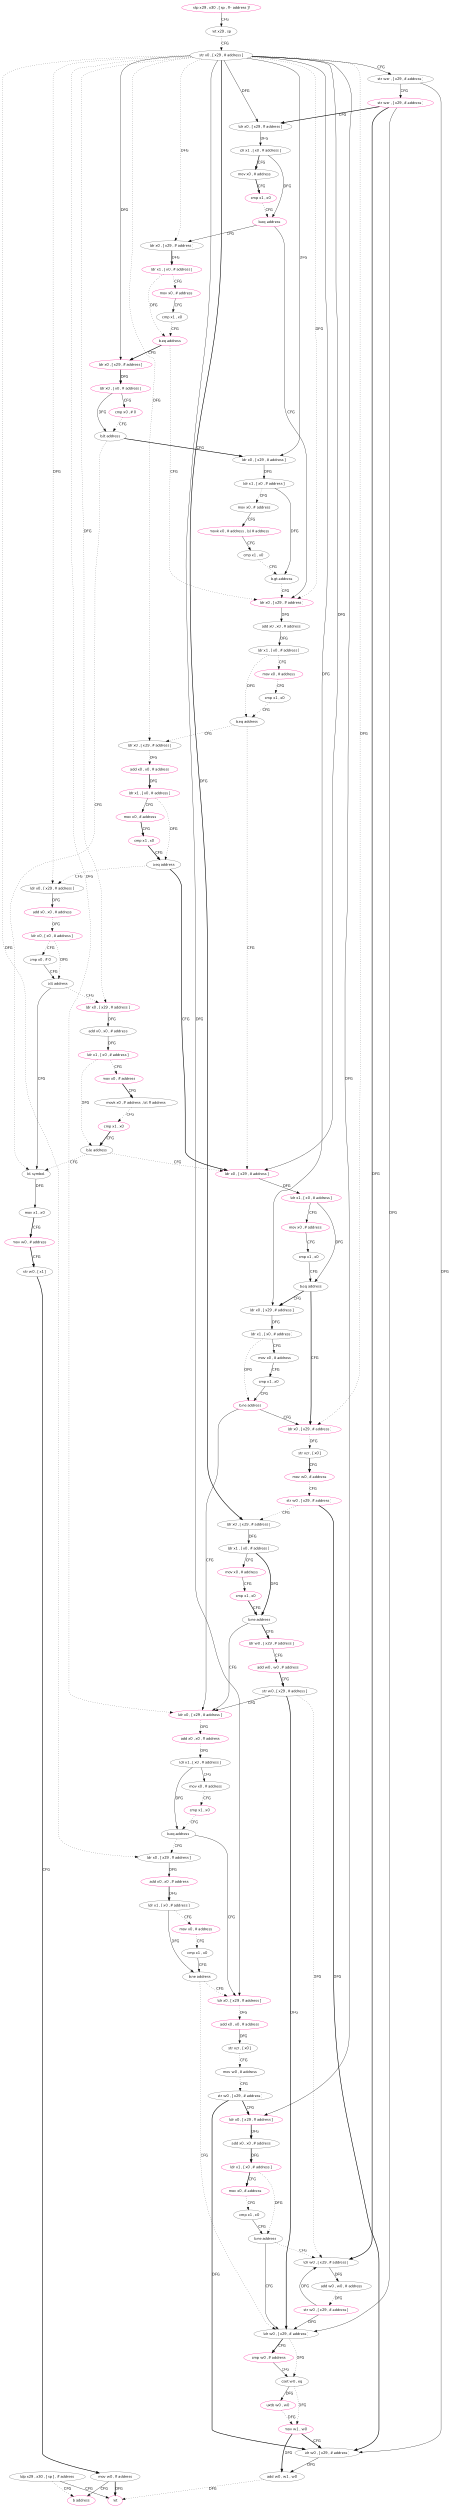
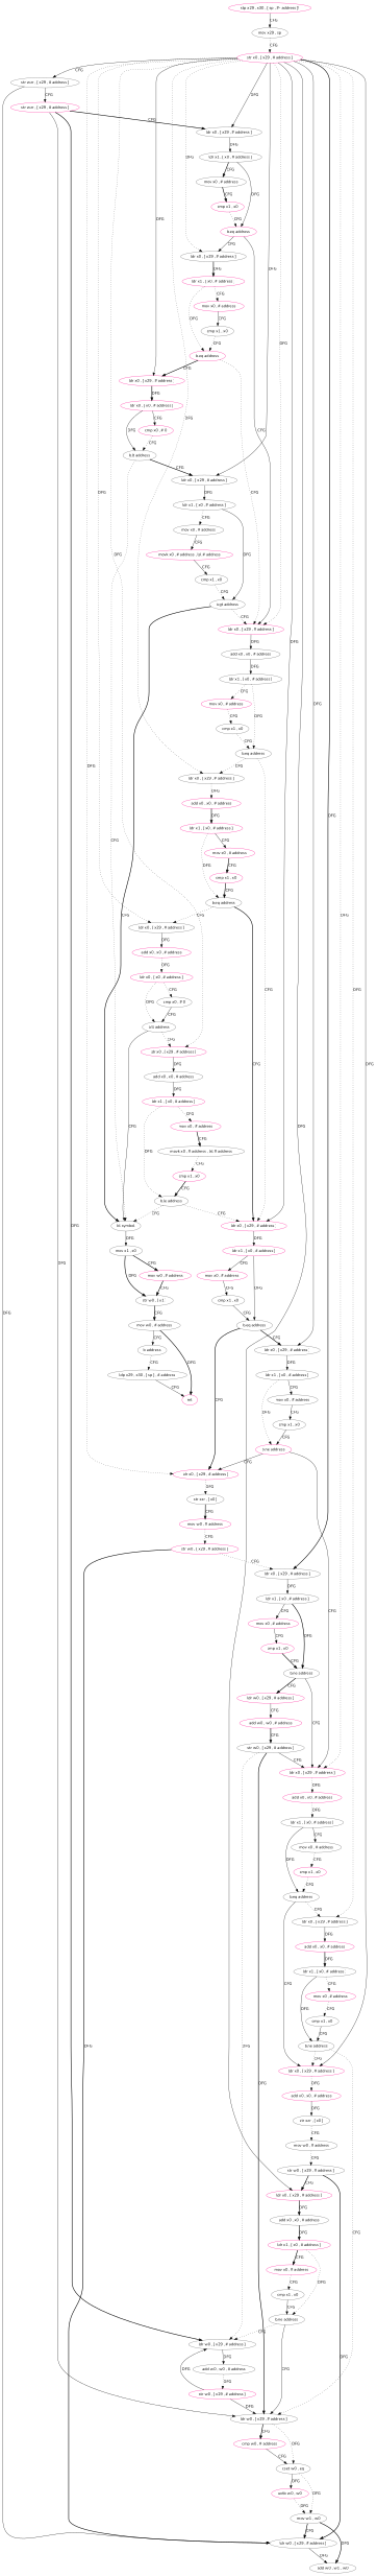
  digraph {
    fontname=Nunito
    node [color=gray40 fontname=Nunito]
    edge [fontname=Nunito style=solid]
    n1 [color=deeppink label="stp x29 , x30 , [ sp , #- address ]!"]
-   n2 [label="ret x29 , sp"]
-   n3 [label="str x0 , [ x29 , # address ]"]
+   n2 [label="mov x29 , sp"]
+   n3 [color=deeppink label="str x0 , [ x29 , # address ]"]
    n4 [label="str wzr , [ x29 , # address ]"]
    n5 [label="ldr x0 , [ x29 , # address ]"]
    n6 [color=deeppink label="ldr x0 , [ x29 , # address ]"]
    n7 [label="ldr x0 , [ x29 , # address ]"]
    n8 [color=deeppink label="ldr x0 , [ x29 , # address ]"]
    n9 [label="ldr x0 , [ x29 , # address ]"]
    n10 [color=deeppink label="ldr x0 , [ x29 , # address ]"]
    n11 [color=deeppink label="ldr x0 , [ x29 , # address ]"]
    n12 [label="ldr x0 , [ x29 , # address ]"]
    n13 [label="ldr x0 , [ x29 , # address ]"]
    n14 [label="ldr x0 , [ x29 , # address ]"]
    n15 [label="ldr x0 , [ x29 , # address ]"]
    n16 [color=deeppink label="ldr x0 , [ x29 , # address ]"]
    n17 [color=deeppink label="ldr x0 , [ x29 , # address ]"]
    n18 [color=deeppink label="ldr x0 , [ x29 , # address ]"]
    n19 [label="ldr x0 , [ x29 , # address ]"]
    n20 [color=deeppink label="ldr x0 , [ x29 , # address ]"]
    n21 [color=deeppink label="str wzr , [ x29 , # address ]"]
    n22 [label="ldr w0 , [ x29 , # address ]"]
    n23 [label="ldr x1 , [ x0 , # address ]"]
    n24 [label="add x0 , x0 , # address"]
    n25 [color=deeppink label="ldr x1 , [ x0 , # address ]"]
    n26 [color=deeppink label="ldr x1 , [ x0 , # address ]"]
    n27 [color=deeppink label="add x0 , x0 , # address"]
    n28 [color=deeppink label="ldr x0 , [ x0 , # address ]"]
    n29 [label="str xzr , [ x0 ]"]
    n30 [label="ldr x1 , [ x0 , # address ]"]
    n31 [color=deeppink label="add x0 , x0 , # address"]
    n32 [label="ldr x1 , [ x0 , # address ]"]
    n33 [label="ldr x1 , [ x0 , # address ]"]
    n34 [color=deeppink label="add x0 , x0 , # address"]
    n35 [label="add x0 , x0 , # address"]
    n36 [color=deeppink label="add x0 , x0 , # address"]
    n37 [color=deeppink label="add x0 , x0 , # address"]
    n38 [label="add x0 , x0 , # address"]
    n39 [label="ldr w0 , [ x29 , # address ]"]
    n40 [label="ldr w0 , [ x29 , # address ]"]
    n41 [label="add w0 , w1 , w0"]
    n42 [color=deeppink label="cmp w0 , # address"]
    n43 [label="cset w0 , eq"]
    n44 [label="add w0 , w0 , # address"]
    n45 [label="mov x0 , # address"]
    n46 [color=deeppink label="b.eq address"]
    n47 [color=deeppink label="cmp x1 , x0"]
    n48 [label="ldr x1 , [ x0 , # address ]"]
    n49 [color=deeppink label="mov x0 , # address"]
    n50 [color=deeppink label="b.eq address"]
    n51 [color=deeppink label="mov x0 , # address"]
    n52 [label="b.eq address"]
    n53 [label="cmp x1 , x0"]
    n54 [color=deeppink label="mov x0 , # address"]
    n55 [label="b.eq address"]
    n56 [color=deeppink label="ldr x1 , [ x0 , # address ]"]
    n57 [label="cmp x1 , x0"]
    n58 [color=deeppink label="cmp x0 , # 0"]
    n59 [label="b.lt address"]
    n60 [label="cmp x1 , x0"]
    n61 [color=deeppink label="mov w0 , # address"]
    n62 [label="mov x0 , # address"]
    n63 [color=deeppink label="b.ne address"]
    n64 [color=deeppink label="mov x0 , # address"]
    n65 [label="b.eq address"]
    n66 [color=deeppink label="cmp x1 , x0"]
    n67 [color=deeppink label="ldr x0 , [ x0 , # address ]"]
    n68 [label="bl symbol"]
    n69 [label="mov x1 , x0"]
    n70 [color=deeppink label="mov w0 , # address"]
    n71 [label="str w0 , [ x1 ]"]
    n72 [label="mov x0 , # address"]
    n73 [label="b.gt address"]
    n74 [color=deeppink label="str w0 , [ x29 , # address ]"]
    n75 [color=deeppink label="mov x0 , # address"]
    n76 [label="b.ne address"]
    n77 [color=deeppink label="cmp x1 , x0"]
    n78 [color=deeppink label="ldr w0 , [ x29 , # address ]"]
    n79 [color=deeppink label="add w0 , w0 , # address"]
    n80 [label="ldr x1 , [ x0 , # address ]"]
    n81 [label="str w0 , [ x29 , # address ]"]
    n82 [label="cmp x1 , x0"]
    n83 [label="cmp x0 , # 0"]
    n84 [label="b.lt address"]
    n85 [color=deeppink label="ldr x1 , [ x0 , # address ]"]
    n86 [label="mov w0 , # address"]
-   n87 [color=deeppink label="b address"]
+   n87 [label="b address"]
    n88 [color=deeppink label=ret]
    n89 [label="ldp x29 , x30 , [ sp ] , # address"]
    n90 [color=deeppink label="movk x0 , # address , lsl # address"]
    n91 [label="cmp x1 , x0"]
    n92 [label="mov x0 , # address"]
    n93 [label="b.eq address"]
    n94 [color=deeppink label="cmp x1 , x0"]
    n95 [label="str xzr , [ x0 ]"]
    n96 [label="ldr x1 , [ x0 , # address ]"]
    n97 [color=deeppink label="mov x0 , # address"]
    n98 [label="b.le address"]
    n99 [label="movk x0 , # address , lsl # address"]
    n100 [color=deeppink label="cmp x1 , x0"]
    n101 [label="mov w0 , # address"]
    n102 [label="str w0 , [ x29 , # address ]"]
    n103 [color=deeppink label="ldr x1 , [ x0 , # address ]"]
    n104 [color=deeppink label="mov x0 , # address"]
    n105 [label="b.ne address"]
    n106 [label="cmp x1 , x0"]
    n107 [color=deeppink label="uxtb w0 , w0"]
-   n108 [color=deeppink label="mov w1 , w0"]
+   n108 [label="mov w1 , w0"]
    n109 [color=deeppink label="str w0 , [ x29 , # address ]"]
    n110 [color=deeppink label="mov x0 , # address"]
    n111 [label="b.ne address"]
    n112 [label="cmp x1 , x0"]
    n1 -> n2 [label=CFG]
    n2 -> n3 [label=CFG style=dotted]
    n3 -> n4 [label=CFG]
    n3 -> n5 [label=DFG]
    n3 -> n6 [label=DFG style=dotted]
    n3 -> n7 [label=DFG style=dotted]
    n3 -> n8 [label=DFG]
    n3 -> n9 [label=DFG style=dotted]
    n3 -> n10 [label=DFG]
    n3 -> n11 [label=DFG style=dotted]
    n3 -> n12 [label=DFG]
    n3 -> n13 [label=DFG style=dotted]
    n3 -> n14 [label=DFG]
    n3 -> n15 [label=DFG style=bold]
    n3 -> n16 [label=DFG style=dotted]
    n3 -> n17 [label=DFG style=dotted]
    n3 -> n18 [label=DFG]
    n3 -> n19 [label=DFG style=dotted]
    n3 -> n20 [label=DFG]
    n4 -> n21 [label=CFG]
    n4 -> n22 [label=DFG]
    n5 -> n23 [label=DFG]
    n6 -> n24 [label=DFG]
    n7 -> n25 [label=DFG style=bold]
    n8 -> n26 [label=DFG]
    n9 -> n27 [label=DFG style=dotted]
    n10 -> n28 [label=DFG style=bold]
    n11 -> n29 [label=DFG style=dotted]
    n12 -> n30 [label=DFG]
    n13 -> n31 [label=DFG]
    n14 -> n32 [label=DFG]
    n15 -> n33 [label=DFG]
    n16 -> n34 [label=DFG style=dotted]
    n17 -> n35 [label=DFG]
    n18 -> n36 [label=DFG style=dotted]
    n19 -> n37 [label=DFG]
    n20 -> n38 [label=DFG style=bold]
    n21 -> n5 [label=CFG style=bold]
    n21 -> n39 [label=DFG]
    n21 -> n40 [label=DFG style=bold]
    n22 -> n41 [label=DFG]
    n23 -> n45 [label=CFG style=bold]
    n23 -> n46 [label=DFG]
    n24 -> n48 [label=DFG]
    n25 -> n49 [label=CFG style=dotted]
    n25 -> n50 [label=DFG style=dotted]
    n26 -> n54 [label=CFG]
    n26 -> n55 [label=DFG]
    n27 -> n56 [label=DFG style=bold]
    n28 -> n58 [label=CFG]
    n28 -> n59 [label=DFG]
    n29 -> n61 [label=CFG style=bold]
    n30 -> n62 [label=CFG]
    n30 -> n63 [label=DFG style=dotted]
    n31 -> n67 [label=DFG style=dotted]
    n32 -> n72 [label=CFG style=dotted]
    n32 -> n73 [label=DFG]
    n33 -> n75 [label=CFG]
    n33 -> n76 [label=DFG style=bold]
    n34 -> n80 [label=DFG style=dotted]
    n35 -> n85 [label=DFG]
    n36 -> n95 [label=DFG]
    n37 -> n96 [label=DFG style=bold]
    n38 -> n103 [label=DFG style=bold]
    n39 -> n42 [label=CFG style=bold]
    n39 -> n43 [label=DFG style=dotted]
    n40 -> n44 [label=DFG]
-   n41 -> n88 [label=DFG style=dotted]
    n42 -> n43 [label=CFG]
    n43 -> n107 [label=DFG]
    n43 -> n108 [label=DFG style=dotted]
    n44 -> n109 [label=DFG style=dotted]
    n45 -> n47 [label=CFG style=bold]
    n46 -> n6 [label=CFG]
    n46 -> n7 [label=CFG]
    n47 -> n46 [label=CFG style=dotted]
    n48 -> n51 [label=CFG style=dotted]
    n48 -> n52 [label=DFG style=dotted]
    n49 -> n57 [label=CFG]
    n50 -> n6 [label=CFG style=dotted]
    n50 -> n10 [label=CFG style=bold]
    n51 -> n53 [label=CFG style=dotted]
    n52 -> n8 [label=CFG style=dotted]
    n52 -> n9 [label=CFG style=dotted]
    n53 -> n52 [label=CFG style=dotted]
    n54 -> n60 [label=CFG]
    n55 -> n11 [label=CFG style=bold]
    n55 -> n12 [label=CFG style=bold]
    n56 -> n64 [label=CFG]
    n56 -> n65 [label=DFG style=dotted]
    n57 -> n50 [label=CFG style=dotted]
    n58 -> n59 [label=CFG style=dotted]
    n59 -> n14 [label=CFG style=bold]
    n59 -> n68 [label=CFG style=dotted]
    n60 -> n55 [label=CFG]
    n61 -> n74 [label=CFG style=dotted]
    n62 -> n82 [label=CFG]
    n63 -> n11 [label=CFG]
    n63 -> n16 [label=CFG]
    n64 -> n66 [label=CFG style=bold]
    n65 -> n8 [label=CFG style=bold]
    n65 -> n13 [label=CFG style=dotted]
    n66 -> n65 [label=CFG style=bold]
    n67 -> n83 [label=CFG style=dotted]
    n67 -> n84 [label=DFG style=dotted]
    n68 -> n69 [label=DFG]
    n69 -> n70 [label=CFG style=bold]
+   n69 -> n71 [label=DFG style=bold]
    n70 -> n71 [label=CFG style=bold]
    n71 -> n86 [label=CFG style=bold]
    n72 -> n90 [label=CFG]
    n73 -> n6 [label=CFG style=dotted]
+   n73 -> n68 [label=CFG style=bold]
    n74 -> n15 [label=CFG style=dotted]
    n74 -> n22 [label=DFG style=bold]
    n75 -> n77 [label=CFG]
    n76 -> n16 [label=CFG]
    n76 -> n78 [label=CFG style=bold]
    n77 -> n76 [label=CFG style=bold]
    n78 -> n79 [label=CFG]
    n79 -> n81 [label=CFG style=bold]
    n80 -> n92 [label=CFG]
    n80 -> n93 [label=DFG]
    n81 -> n16 [label=CFG]
    n81 -> n39 [label=DFG style=bold]
    n81 -> n40 [label=DFG style=dotted]
    n82 -> n63 [label=CFG]
    n83 -> n84 [label=CFG]
    n84 -> n17 [label=CFG style=dotted]
    n84 -> n68 [label=CFG]
    n85 -> n97 [label=CFG style=dotted]
    n85 -> n98 [label=DFG style=dotted]
    n86 -> n87 [label=CFG]
    n86 -> n88 [label=DFG style=bold]
-   n89 -> n87 [label=CFG style=dotted]
+   n87 -> n89 [label=CFG style=dotted]
    n89 -> n88 [label=CFG]
    n90 -> n91 [label=CFG]
    n91 -> n73 [label=CFG style=dotted]
    n92 -> n94 [label=CFG style=dotted]
    n93 -> n18 [label=CFG]
    n93 -> n19 [label=CFG style=dotted]
    n94 -> n93 [label=CFG style=dotted]
    n95 -> n101 [label=CFG style=dotted]
    n96 -> n110 [label=CFG style=dotted]
    n96 -> n111 [label=DFG]
    n97 -> n99 [label=CFG style=bold]
    n98 -> n8 [label=CFG style=dotted]
    n98 -> n68 [label=CFG style=dotted]
    n99 -> n100 [label=CFG style=dotted]
    n100 -> n98 [label=CFG style=bold]
    n101 -> n102 [label=CFG style=dotted]
    n102 -> n20 [label=CFG style=bold]
    n102 -> n22 [label=DFG style=bold]
    n103 -> n104 [label=CFG style=bold]
    n103 -> n105 [label=DFG style=dotted]
    n104 -> n106 [label=CFG style=dotted]
    n105 -> n39 [label=CFG]
    n105 -> n40 [label=CFG style=dotted]
    n106 -> n105 [label=CFG]
    n107 -> n108 [label=DFG style=dotted]
    n108 -> n22 [label=CFG style=bold]
    n108 -> n41 [label=DFG style=bold]
    n109 -> n39 [label=DFG]
    n109 -> n40 [label=DFG]
    n110 -> n112 [label=CFG style=dotted]
    n111 -> n18 [label=CFG style=dotted]
    n111 -> n39 [label=CFG style=dotted]
    n112 -> n111 [label=CFG]
  }
